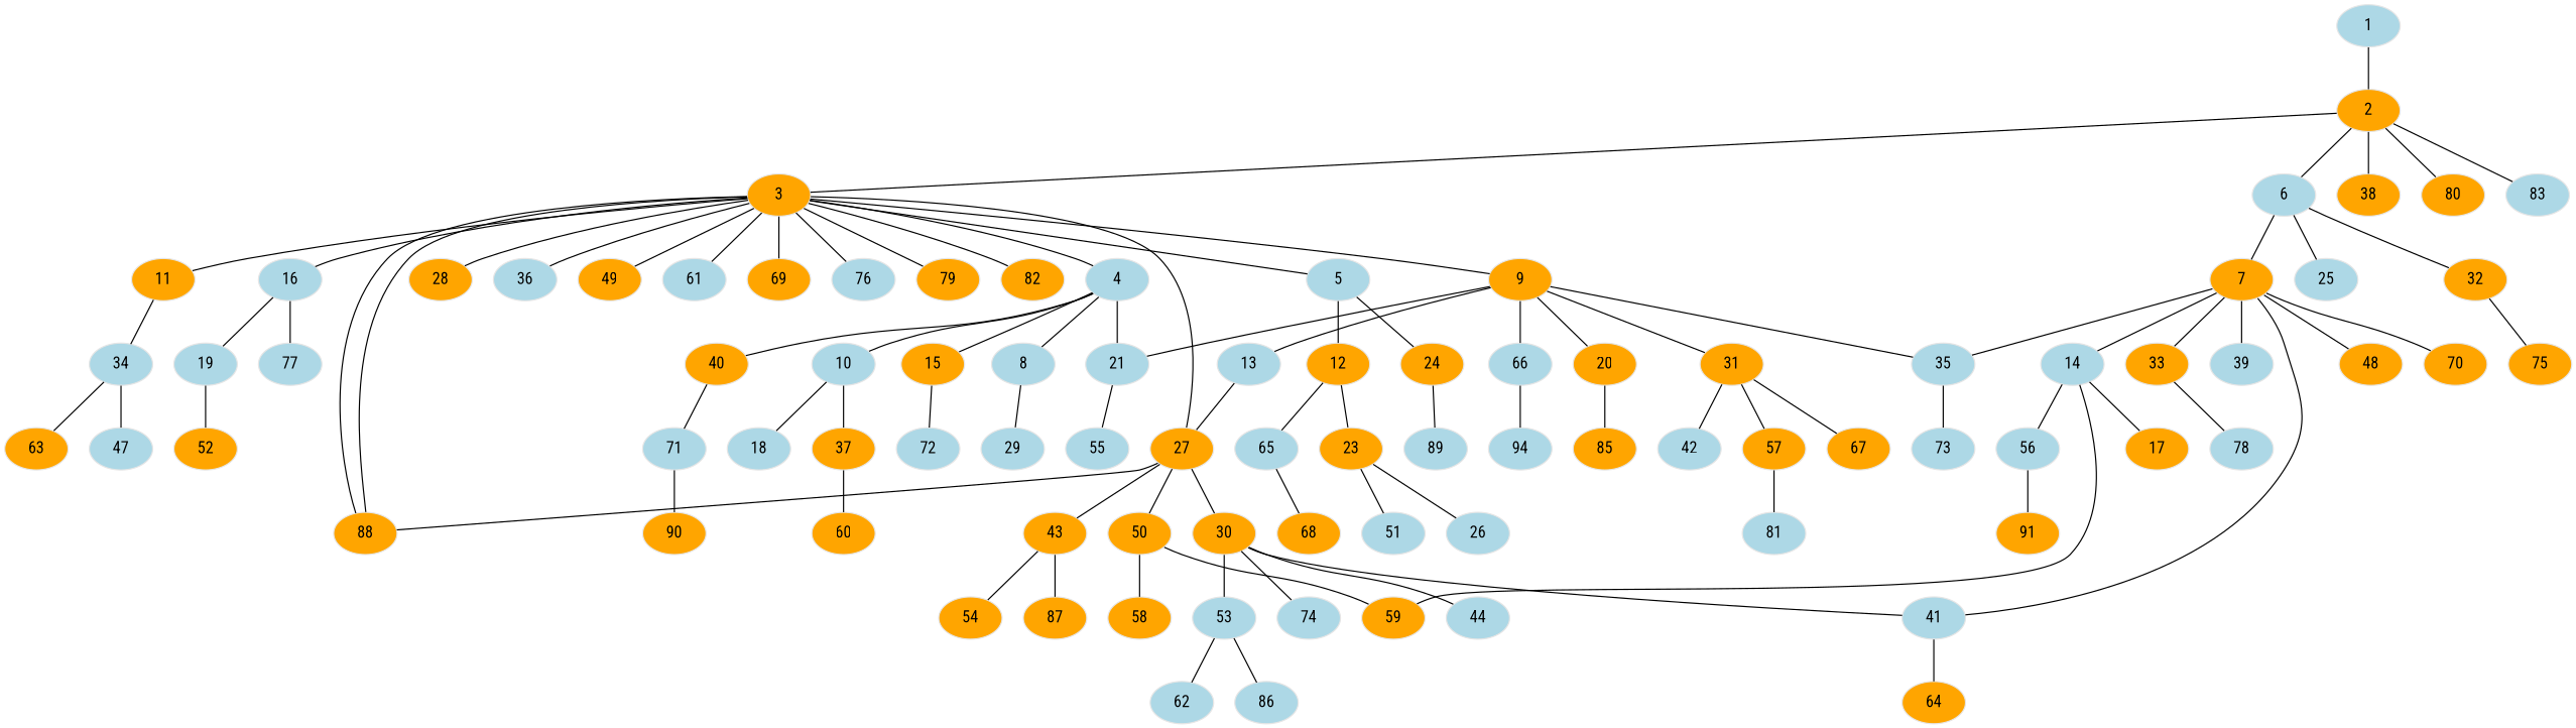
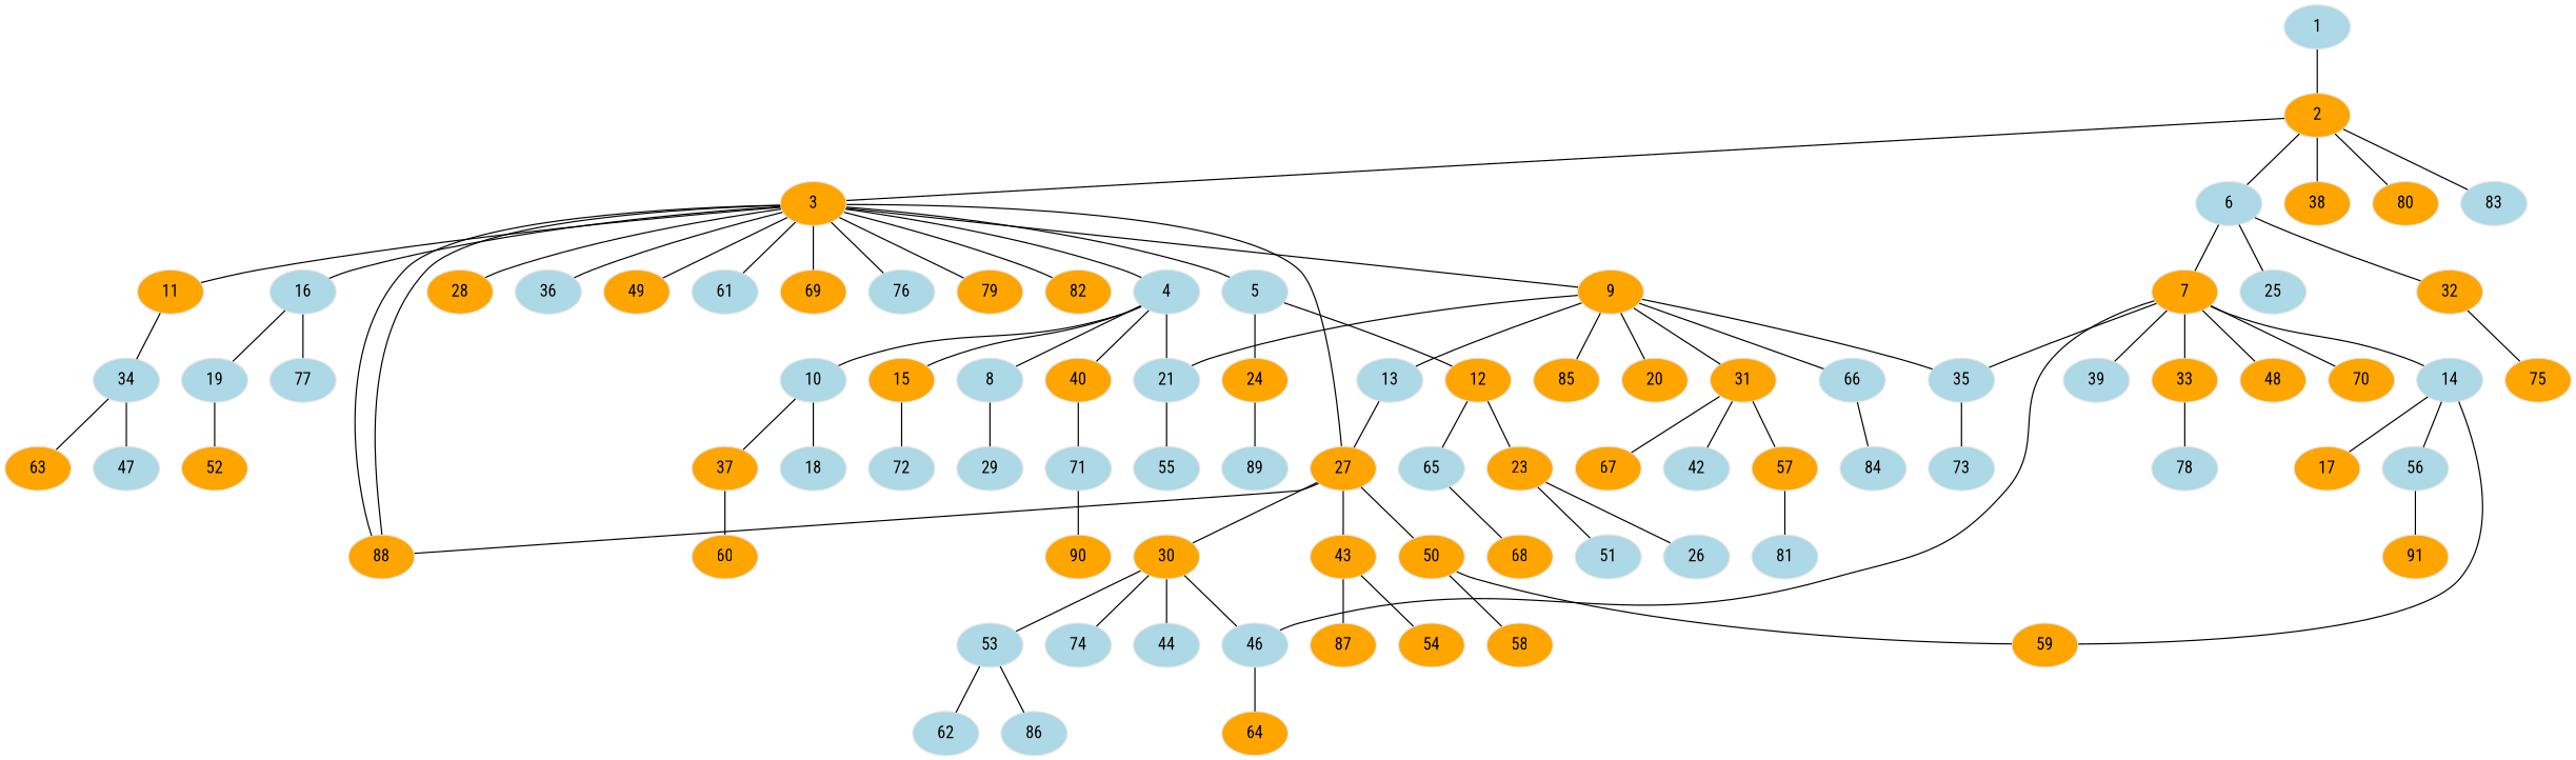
  graph {
    fontname="Roboto Condensed"
    node [color=gray90 fillcolor=orange fontname="Roboto Condensed" style=filled]
    edge [fontname="Roboto Condensed"]
    1 [fillcolor=lightblue]
    2
    3
    6 [fillcolor=lightblue]
    38
    80
    83 [fillcolor=lightblue]
    4 [fillcolor=lightblue]
    5 [fillcolor=lightblue]
    9
    11
    16 [fillcolor=lightblue]
    27
    28
    36 [fillcolor=lightblue]
    49
    61 [fillcolor=lightblue]
    69
    76 [fillcolor=lightblue]
    79
    82
    88
    7
    25 [fillcolor=lightblue]
    32
    8 [fillcolor=lightblue]
    10 [fillcolor=lightblue]
    15
    21 [fillcolor=lightblue]
    40
    12
    24
    35 [fillcolor=lightblue]
    13 [fillcolor=lightblue]
    20
    31
    66 [fillcolor=lightblue]
    85
    34 [fillcolor=lightblue]
    19 [fillcolor=lightblue]
    77 [fillcolor=lightblue]
    30
    43
    50
    29 [fillcolor=lightblue]
    18 [fillcolor=lightblue]
    37
    72 [fillcolor=lightblue]
    55 [fillcolor=lightblue]
    71 [fillcolor=lightblue]
    23
    65 [fillcolor=lightblue]
    89 [fillcolor=lightblue]
    14 [fillcolor=lightblue]
    33
    39 [fillcolor=lightblue]
-   46 [fillcolor=lightblue label=41]
+   46 [fillcolor=lightblue]
    48
    70
    75
    17
    56 [fillcolor=lightblue]
    59
    78 [fillcolor=lightblue]
    73 [fillcolor=lightblue]
    64
    42 [fillcolor=lightblue]
    57
    67
-   84 [fillcolor=lightblue label=94]
+   84 [fillcolor=lightblue]
    60
    47 [fillcolor=lightblue]
    63
    26 [fillcolor=lightblue]
    51 [fillcolor=lightblue]
    68
    91
    52
    44 [fillcolor=lightblue]
    53 [fillcolor=lightblue]
    74 [fillcolor=lightblue]
    54
    87
    58
    62 [fillcolor=lightblue]
    86 [fillcolor=lightblue]
    81 [fillcolor=lightblue]
    90
    1 -- 2
    2 -- 3
    2 -- 6
    2 -- 38
    2 -- 80
    2 -- 83
    3 -- 4
    3 -- 5
    3 -- 9
    3 -- 11
    3 -- 16
    3 -- 27
    3 -- 28
    3 -- 36
    3 -- 49
    3 -- 61
    3 -- 69
    3 -- 76
    3 -- 79
    3 -- 82
    3 -- 88
    3 -- 88
    6 -- 7
    6 -- 25
    6 -- 32
    4 -- 8
    4 -- 10
    4 -- 15
    4 -- 21
    4 -- 40
    5 -- 12
    5 -- 24
    9 -- 21
    9 -- 35
    9 -- 13
    9 -- 20
    9 -- 31
    9 -- 66
-   20 -- 85
+   9 -- 85
    11 -- 34
    16 -- 19
    16 -- 77
    27 -- 88
    27 -- 30
    27 -- 43
    27 -- 50
    7 -- 35
    7 -- 14
    7 -- 33
    7 -- 39
    7 -- 46
    7 -- 48
    7 -- 70
    32 -- 75
    8 -- 29
    10 -- 18
    10 -- 37
    15 -- 72
    21 -- 55
    40 -- 71
    12 -- 23
    12 -- 65
    24 -- 89
    35 -- 73
    13 -- 27
    31 -- 42
    31 -- 57
    31 -- 67
    66 -- 84
    34 -- 47
    34 -- 63
    19 -- 52
    30 -- 46
    30 -- 44
    30 -- 53
    30 -- 74
    43 -- 54
    43 -- 87
    50 -- 59
    50 -- 58
    37 -- 60
    71 -- 90
    23 -- 26
    23 -- 51
    65 -- 68
    14 -- 17
    14 -- 56
    14 -- 59
    33 -- 78
    46 -- 64
    56 -- 91
    57 -- 81
    53 -- 62
    53 -- 86
  }
